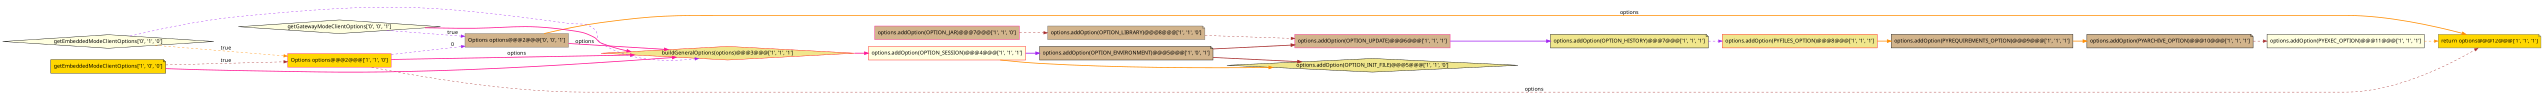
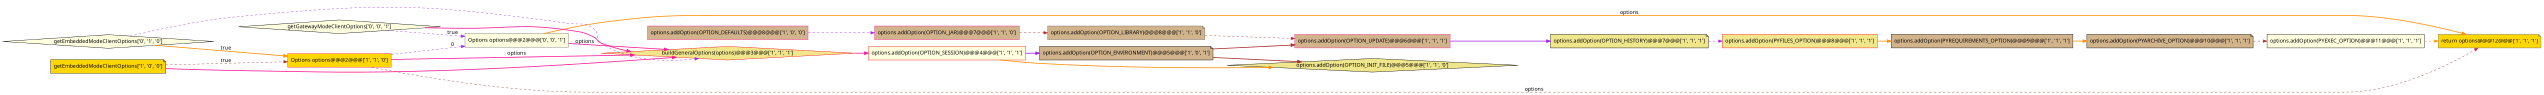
  digraph {
    fontname="Noto Sans"
    rankdir=LR
    node [color=black fillcolor=tan fontname="Noto Sans" shape=box style=filled]
    edge [color=brown fontname="Noto Sans" style=bold]
    n1 [color=red fillcolor=khaki label="options.addOption(PYFILES_OPTION)@@@8@@@['1', '1', '1']"]
    n2 [label="options.addOption(PYREQUIREMENTS_OPTION)@@@9@@@['1', '1', '1']"]
    n3 [label="options.addOption(PYARCHIVE_OPTION)@@@10@@@['1', '1', '1']" shape=note]
+   n4 [color=deeppink label="options.addOption(OPTION_DEFAULTS)@@@8@@@['1', '0', '0']"]
    n5 [color=deeppink label="options.addOption(OPTION_JAR)@@@7@@@['1', '1', '0']"]
    n6 [color=gray40 label="options.addOption(OPTION_LIBRARY)@@@8@@@['1', '1', '0']" shape=note]
    n7 [color=gray40 fillcolor=gold label="return options@@@12@@@['1', '1', '1']" shape=note]
    n8 [fillcolor=lightyellow label="options.addOption(PYEXEC_OPTION)@@@11@@@['1', '1', '1']"]
    n9 [color=deeppink label="options.addOption(OPTION_UPDATE)@@@6@@@['1', '1', '1']"]
    n10 [fillcolor=khaki label="options.addOption(OPTION_HISTORY)@@@7@@@['1', '1', '1']" shape=note]
    n11 [color=red fillcolor=khaki label="buildGeneralOptions(options)@@@3@@@['1', '1', '1']" shape=diamond]
    n12 [color=red fillcolor=lightyellow label="options.addOption(OPTION_SESSION)@@@4@@@['1', '1', '1']"]
    n13 [fillcolor=khaki label="options.addOption(OPTION_INIT_FILE)@@@5@@@['1', '1', '0']" shape=diamond]
    n14 [label="options.addOption(OPTION_ENVIRONMENT)@@@5@@@['1', '0', '1']" shape=note]
    n15 [color=deeppink fillcolor=gold label="Options options@@@2@@@['1', '1', '0']"]
-   n16 [color=gray40 label="Options options@@@2@@@['0', '0', '1']"]
+   n16 [color=gray40 fillcolor=lightyellow label="Options options@@@2@@@['0', '0', '1']"]
    n17 [fillcolor=lightyellow label="getEmbeddedModeClientOptions['0', '1', '0']" shape=diamond]
    n18 [fillcolor=lightyellow label="getGatewayModeClientOptions['0', '0', '1']" shape=diamond]
    n19 [fillcolor=gold label="getEmbeddedModeClientOptions['1', '0', '0']" shape=note]
    n1 -> n2 [color=darkorange]
    n2 -> n3 [color=darkorange]
    n3 -> n8 [style=dashed]
+   n4 -> n5 [color=purple style=dashed]
    n5 -> n6 [style=dashed]
    n6 -> n9 [style=dashed]
    n8 -> n7 [color=darkorange style=dashed]
    n9 -> n10 [color=purple]
    n10 -> n1 [color=purple style=dashed]
    n11 -> n12 [color=deeppink]
    n12 -> n13 [color=darkorange]
    n12 -> n14 [color=purple]
    n14 -> n9
    n14 -> n13
    n15 -> n7 [label=options style=dashed]
    n15 -> n11 [color=deeppink label=options]
    n15 -> n16 [color=purple label=0 style=dashed]
    n16 -> n7 [color=darkorange label=options]
    n16 -> n11 [color=deeppink label=options]
    n17 -> n11 [color=purple style=dashed]
-   n17 -> n15 [color=darkorange label=true style=dashed]
+   n17 -> n15 [color=darkorange label=true]
    n18 -> n11 [color=deeppink]
    n18 -> n16 [color=purple label=true style=dashed]
    n19 -> n11 [color=deeppink]
    n19 -> n15 [label=true style=dashed]
  }
